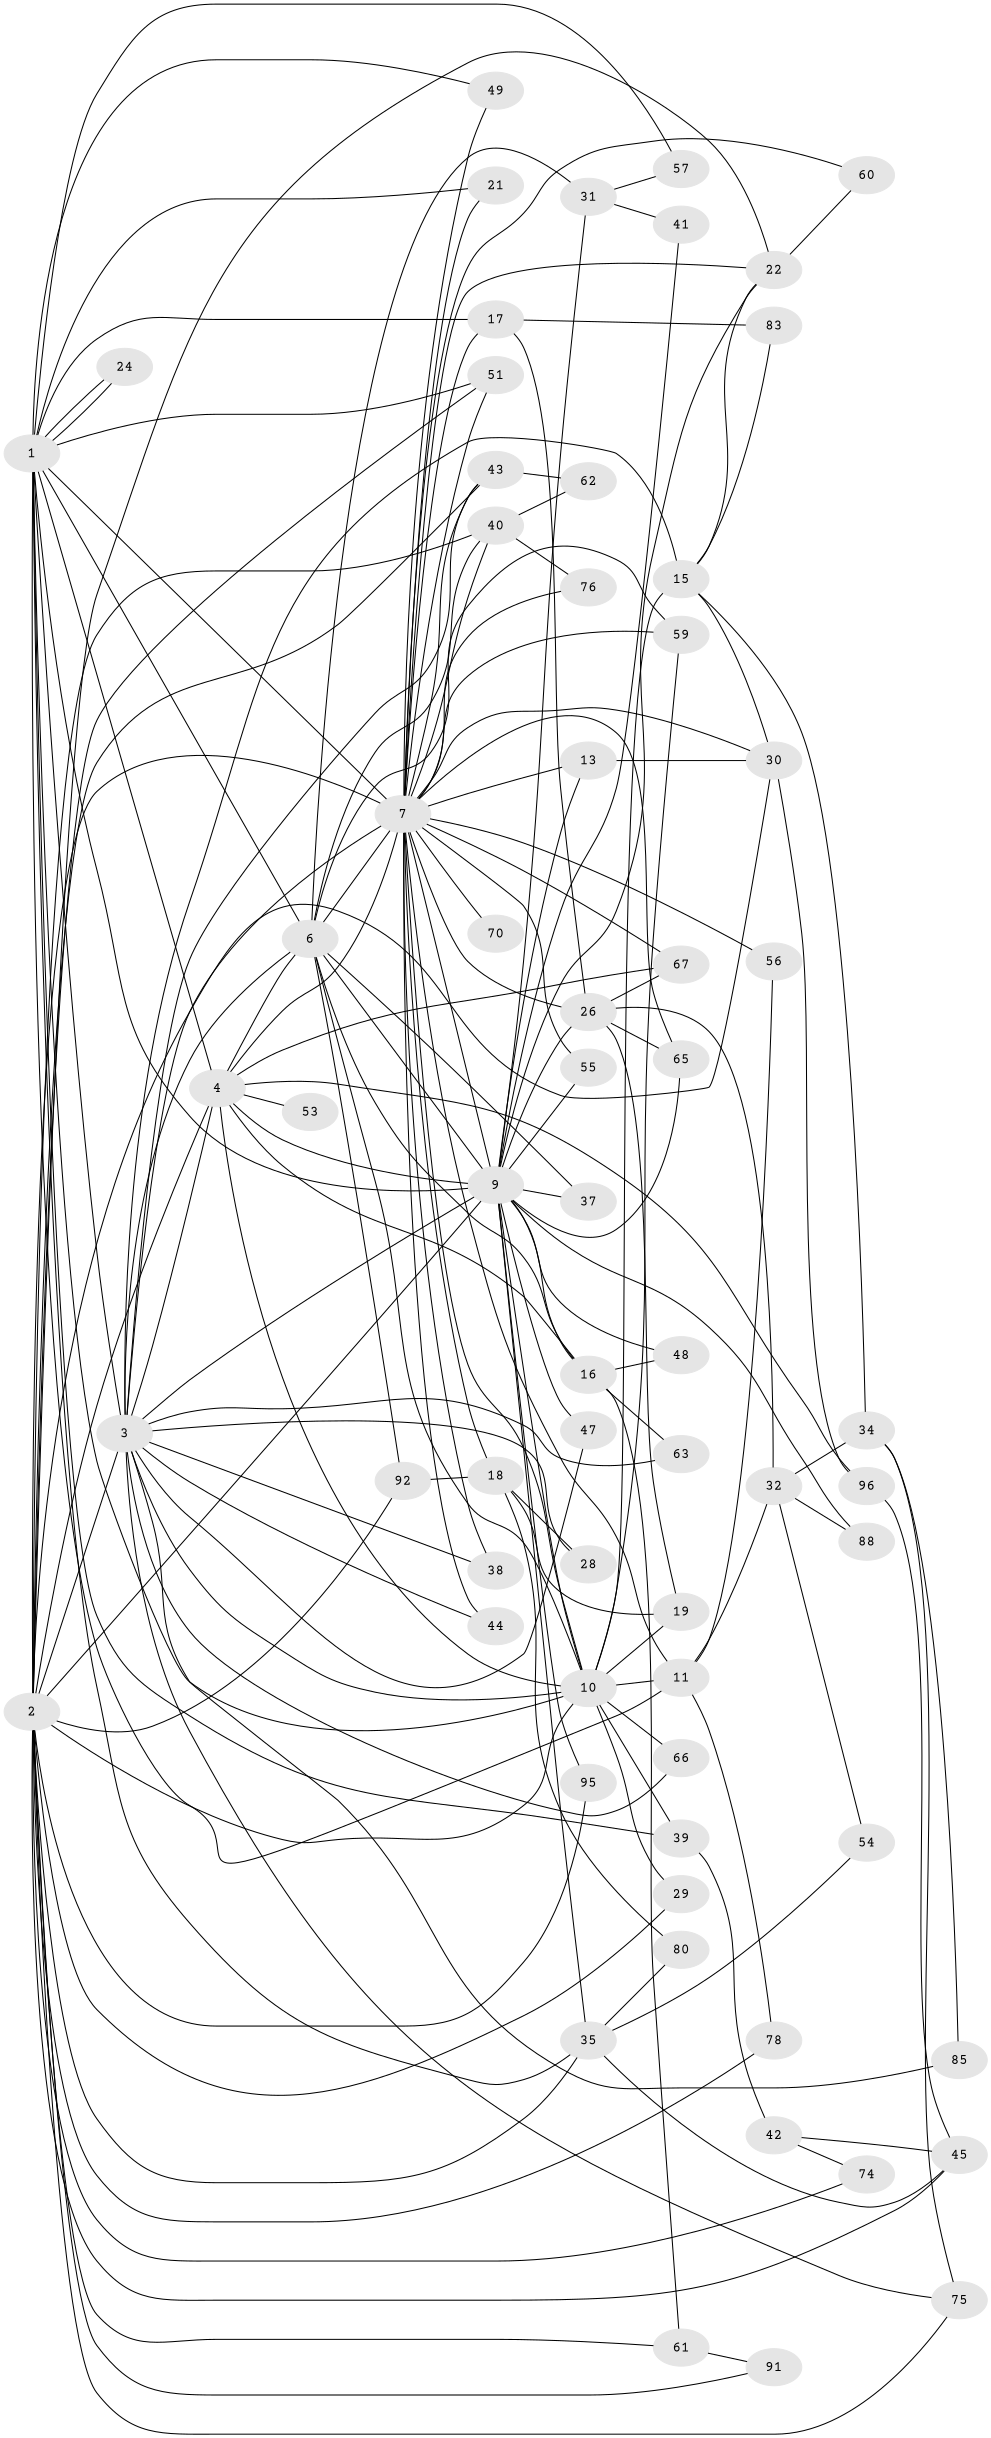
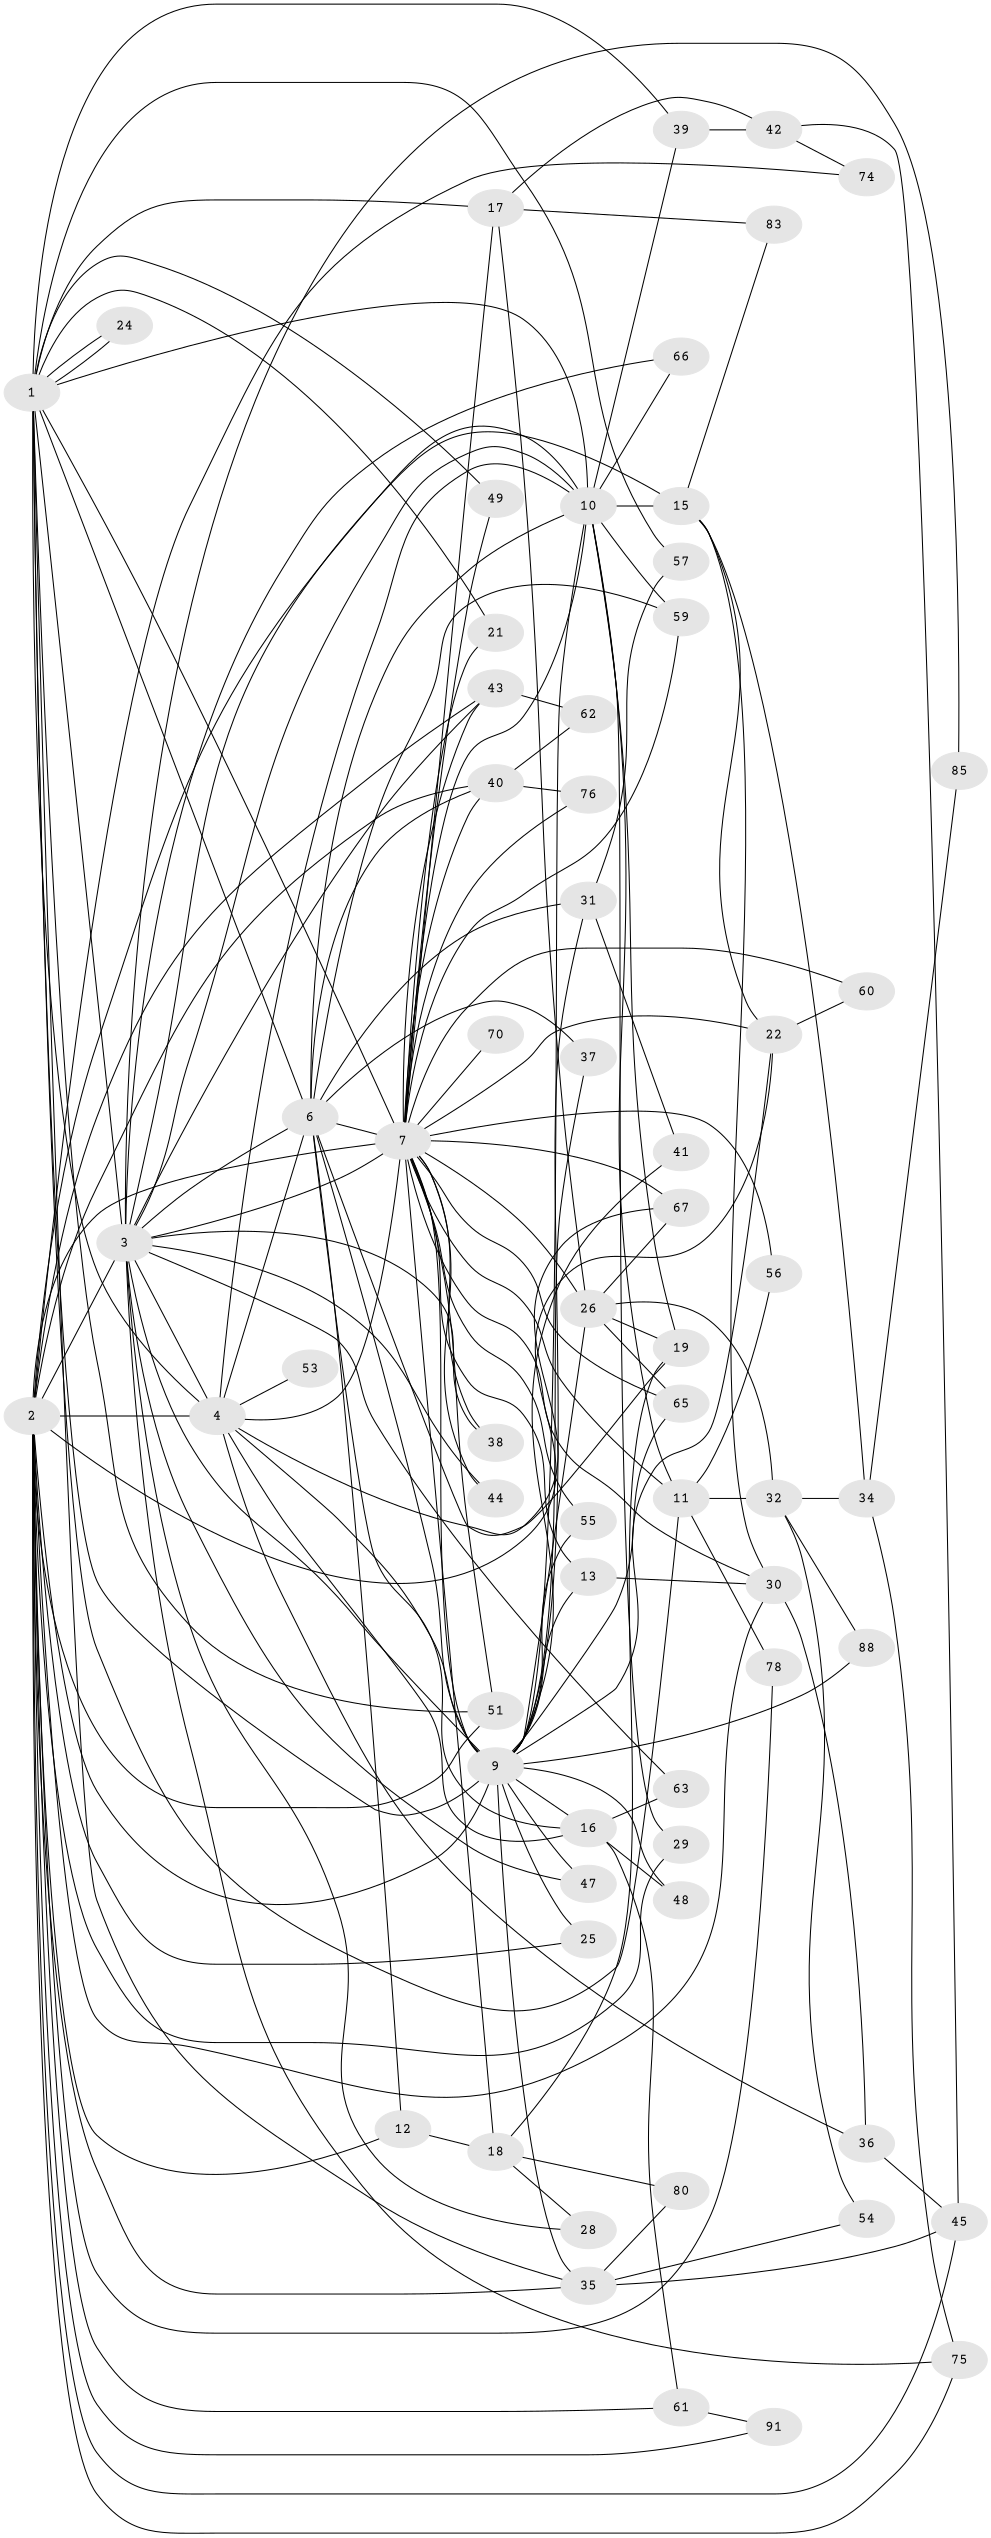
  graph {
    fontname="Courier Prime"
    rankdir=LR
    node [color=gray90 fontname="Courier Prime" style=filled]
    edge [fontname="Courier Prime"]
    1 [super="+90"]
    3 [super="+50"]
    4 [super="+52"]
    6 [super="+33"]
    7 [super="+8"]
    9 [super="+73"]
    10 [super="+71"]
    11 [super="+14"]
    21
    24
    35 [super="+86"]
    39
    49
    51 [super="+64"]
    57
    17 [super="+87"]
    2 [super="+5"]
-   12 [label=92]
+   12
    22 [super="+23"]
-   25 [label=95]
+   25
    29
    30 [super="+68"]
    40 [super="+46"]
    43 [super="+74"]
    45
    61
    75 [super="+79"]
    78
    n29 [label=74]
    91
    15 [super="+69"]
    28
    38
    44
    47
    63
    66
    85
    16 [super="+20"]
-   36 [super="+81" label=96]
+   36 [super="+81"]
    53
    67 [super="+89"]
    19
    31
    37
    59 [super="+82"]
    13
    18
    26 [super="+27"]
    55
    56
    60
    65 [super="+72"]
    70
    76
    41
    48
    88
    32 [super="+77"]
    80
    54
    42 [super="+58"]
    62
    34
    83
    1 -- 3
    1 -- 4
    1 -- 6
    1 -- 7 [weight=2]
    1 -- 9
    1 -- 10
    1 -- 11
    1 -- 21
    1 -- 24
    1 -- 24
    1 -- 35
    1 -- 39
    1 -- 49
    1 -- 51
    1 -- 57
    1 -- 17 [weight=2]
    3 -- 4
    3 -- 6
    3 -- 7 [weight=2]
    3 -- 9
    3 -- 10
    3 -- 43
    3 -- 75
    3 -- 15
    3 -- 28
    3 -- 38
    3 -- 44
    3 -- 47
    3 -- 63
    3 -- 66
    3 -- 85
    4 -- 6 [weight=2]
    4 -- 7 [weight=2]
    4 -- 9
    4 -- 10
    4 -- 16
    4 -- 36
    4 -- 53
    4 -- 67
    6 -- 7 [weight=2]
    6 -- 9
    6 -- 10
    6 -- 12
    6 -- 16
+   6 -- 19
    6 -- 31
    6 -- 37
    6 -- 59
    7 -- 9 [weight=2]
    7 -- 10 [weight=2]
    7 -- 11
    7 -- 21
    7 -- 49
    7 -- 51
    7 -- 17
    7 -- 22
    7 -- 30
    7 -- 40 [weight=2]
    7 -- 43
    7 -- 38
    7 -- 44
    7 -- 67
    7 -- 59
    7 -- 13
    7 -- 18
    7 -- 26
    7 -- 55
    7 -- 56
    7 -- 60
    7 -- 65
    7 -- 70
    7 -- 76
    9 -- 10
    9 -- 35
    9 -- 22
    9 -- 25
    9 -- 47
    9 -- 16
    9 -- 31
    9 -- 37
    9 -- 13
    9 -- 26
    9 -- 55
    9 -- 65
    9 -- 41
    9 -- 48
    9 -- 88
    10 -- 11
    10 -- 39
    10 -- 29
    10 -- 15
    10 -- 66
    10 -- 19
    10 -- 59
    11 -- 78
    11 -- 56
    11 -- 32
    35 -- 45
    35 -- 80
    35 -- 54
    39 -- 42
    17 -- 26
+   17 -- 42
    17 -- 83 [weight=2]
    2 -- 3 [weight=2]
    2 -- 4 [weight=2]
    2 -- 7 [weight=4]
    2 -- 9 [weight=2]
    2 -- 10 [weight=3]
    2 -- 35
    2 -- 51
    2 -- 12
    2 -- 22
    2 -- 25
    2 -- 29
    2 -- 30
    2 -- 40
    2 -- 43 [weight=2]
    2 -- 45
    2 -- 61
    2 -- 75
    2 -- 78
    2 -- n29
    2 -- 91
    12 -- 18
    22 -- 60
    30 -- 36
    40 -- 6 [weight=2]
    40 -- 76
    40 -- 62
    43 -- 62
    61 -- 91
    15 -- 22
    15 -- 30
    15 -- 34
    15 -- 83
    16 -- 61
    16 -- 63
    16 -- 48
    36 -- 45
    31 -- 57
    31 -- 41
    13 -- 30
    18 -- 28
    18 -- 19
    18 -- 80
    26 -- 67
    26 -- 19
    26 -- 65
    26 -- 32
    32 -- 88
    32 -- 54
    32 -- 34 [weight=2]
    42 -- 45
    42 -- n29
    34 -- 75
    34 -- 85
  }
